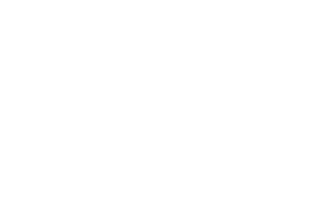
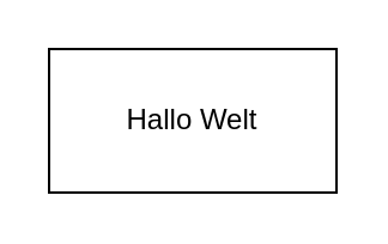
  <mxCell id="0" />
  <mxCell id="1" parent="0" />
+ <mxCell id="2" value="Hallo Welt" style="rounded=0;whiteSpace=wrap;html=1;" vertex="1" parent="1"><mxGeometry x="20" y="20" width="120" height="60" as="geometry" /></mxCell>
